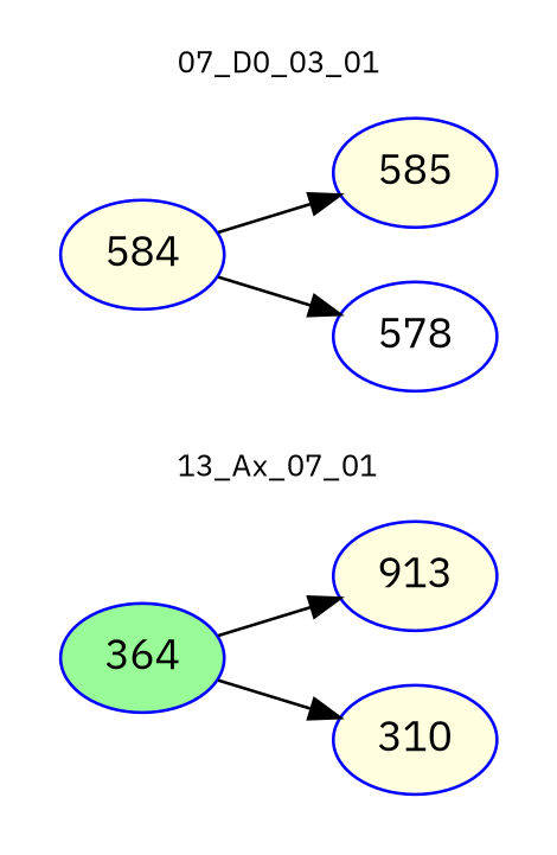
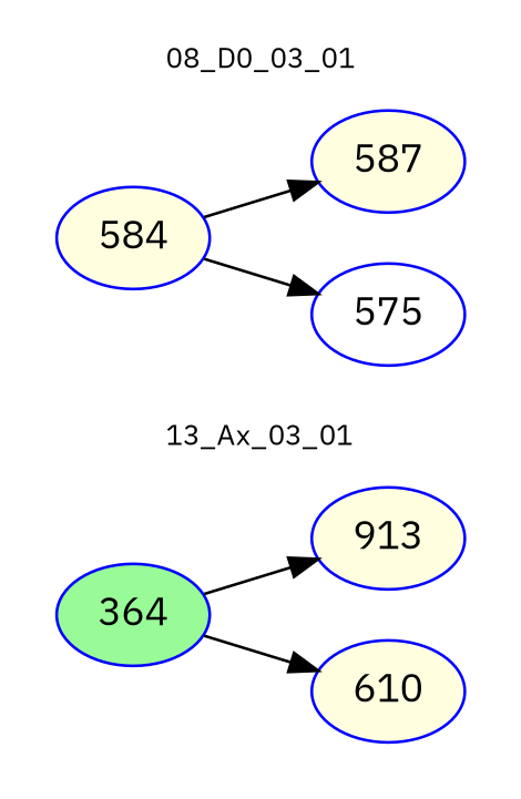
  digraph {
    fontname="IBM Plex Sans"
    rankdir=LR
    node [color=blue fillcolor=lightyellow fontname="IBM Plex Sans" style=filled]
    edge [color=black fontname="IBM Plex Sans"]
    n1 [fillcolor=palegreen label=364]
-   n2 [label=310]
+   n2 [label=610]
    n3 [label=913]
    n4 [label=584]
-   n5 [fillcolor=white label=578]
-   n6 [label=585]
+   n5 [fillcolor=white label=575]
+   n6 [label=587]
    subgraph cluster_1 {
      color=white
      fontsize=10
-     label="13_Ax_07_01"
+     label="13_Ax_03_01"
      n1
      n2
      n3
    }
    subgraph cluster_2 {
      color=white
      fontsize=10
-     label="07_D0_03_01"
+     label="08_D0_03_01"
      n4
      n5
      n6
    }
    n1 -> n2
    n1 -> n3
    n4 -> n5
    n4 -> n6
  }
